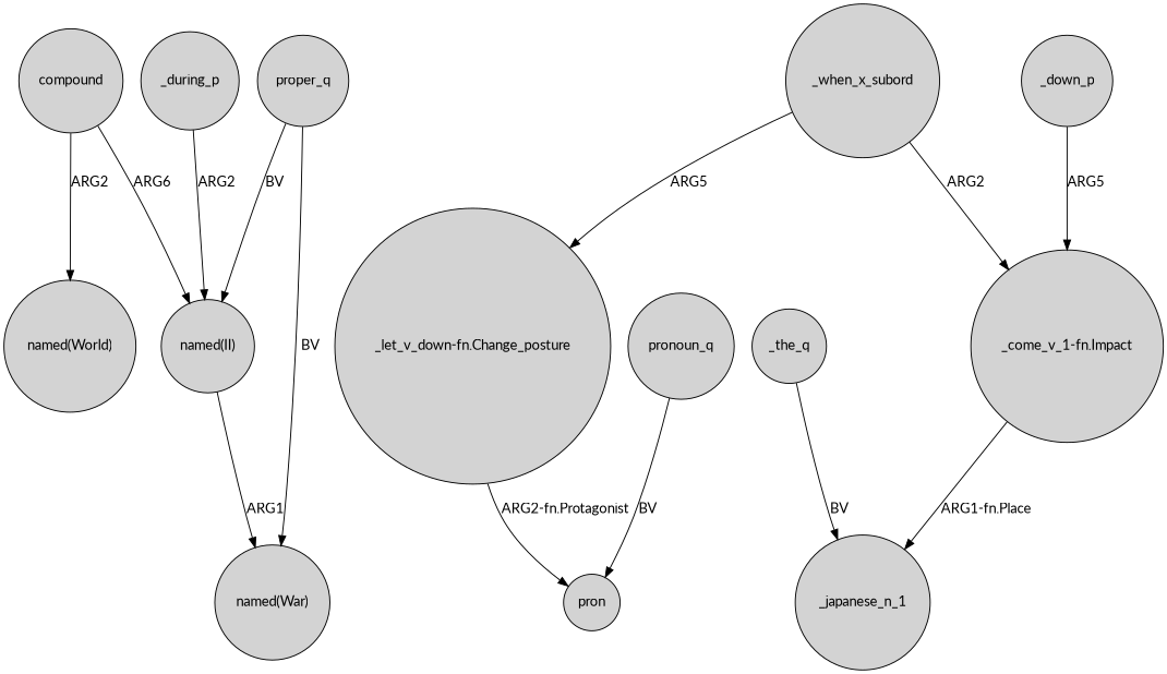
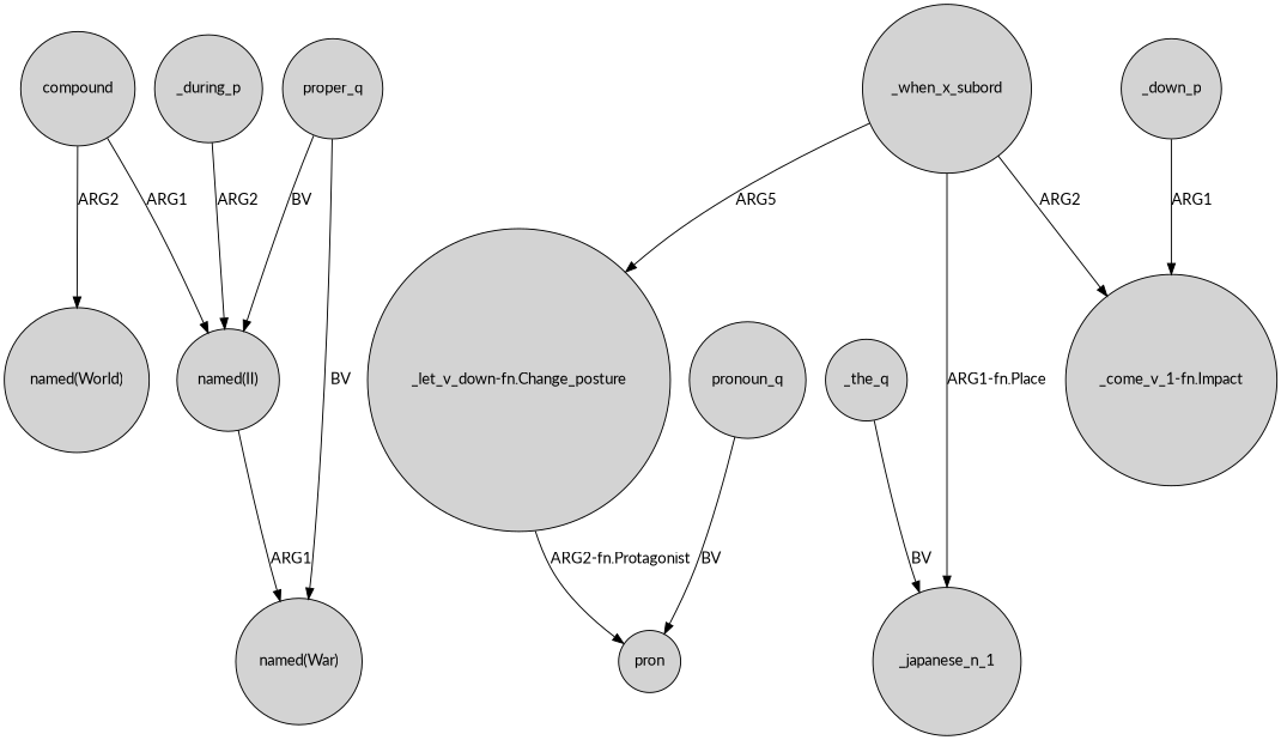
  digraph {
    fontname=Lato
    node [fontname=Lato shape=circle style=filled]
    edge [fontname=Lato]
    compound
    "named(II)"
    "named(World)"
    "named(War)"
    "_let_v_down-fn.Change_posture"
    pron
    _when_x_subord
    "_come_v_1-fn.Impact"
    _japanese_n_1
    proper_q
    _during_p
    _the_q
    pronoun_q
    _down_p
-   compound -> "named(II)" [label=ARG6]
+   compound -> "named(II)" [label=ARG1]
    compound -> "named(World)" [label=ARG2]
    "named(II)" -> "named(War)" [label=ARG1]
    "_let_v_down-fn.Change_posture" -> pron [label="ARG2-fn.Protagonist"]
    _when_x_subord -> "_let_v_down-fn.Change_posture" [label=ARG5]
    _when_x_subord -> "_come_v_1-fn.Impact" [label=ARG2]
-   "_come_v_1-fn.Impact" -> _japanese_n_1 [label="ARG1-fn.Place"]
+   _when_x_subord -> _japanese_n_1 [label="ARG1-fn.Place"]
    proper_q -> "named(II)" [label=BV]
    proper_q -> "named(War)" [label=BV]
    _during_p -> "named(II)" [label=ARG2]
    _the_q -> _japanese_n_1 [label=BV]
    pronoun_q -> pron [label=BV]
-   _down_p -> "_come_v_1-fn.Impact" [label=ARG5]
+   _down_p -> "_come_v_1-fn.Impact" [label=ARG1]
  }
